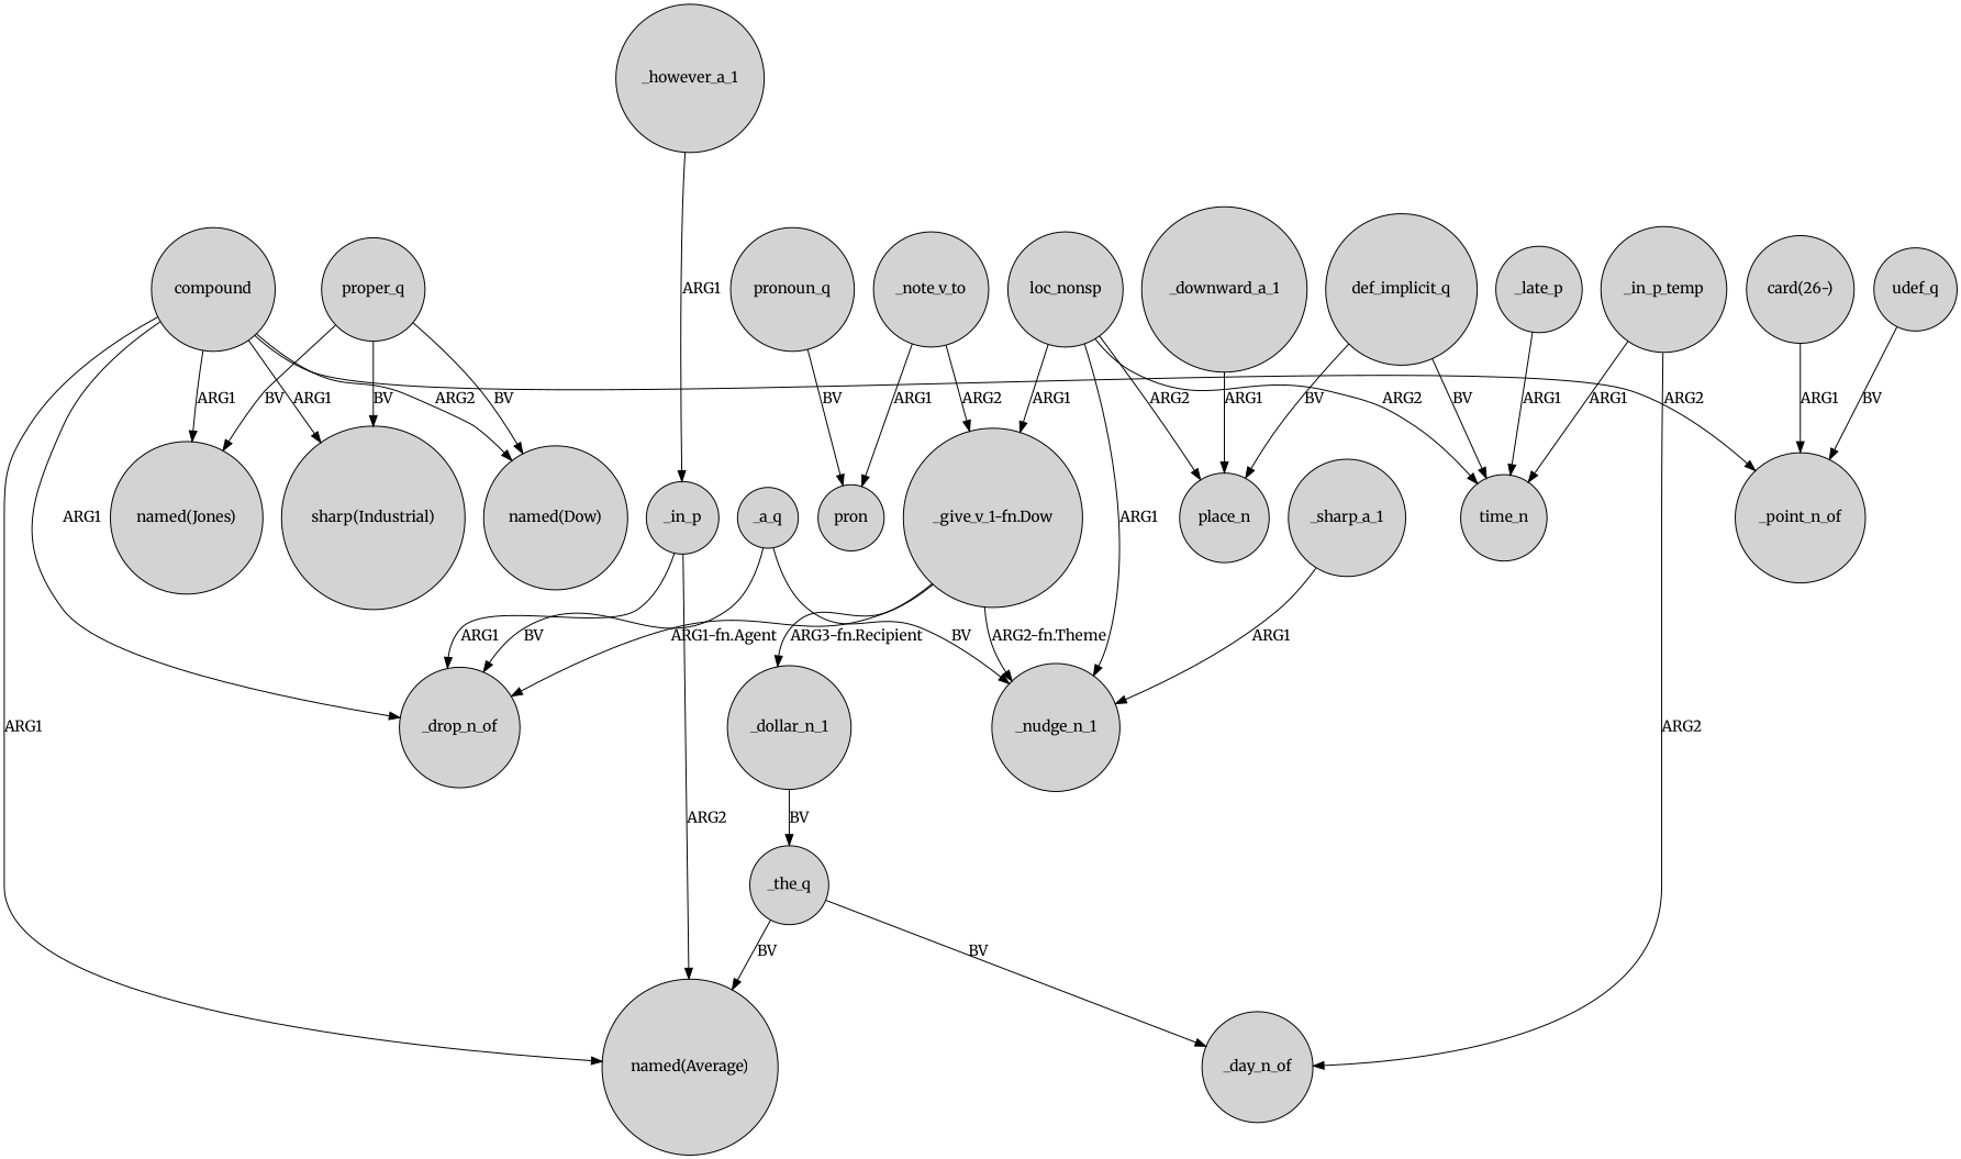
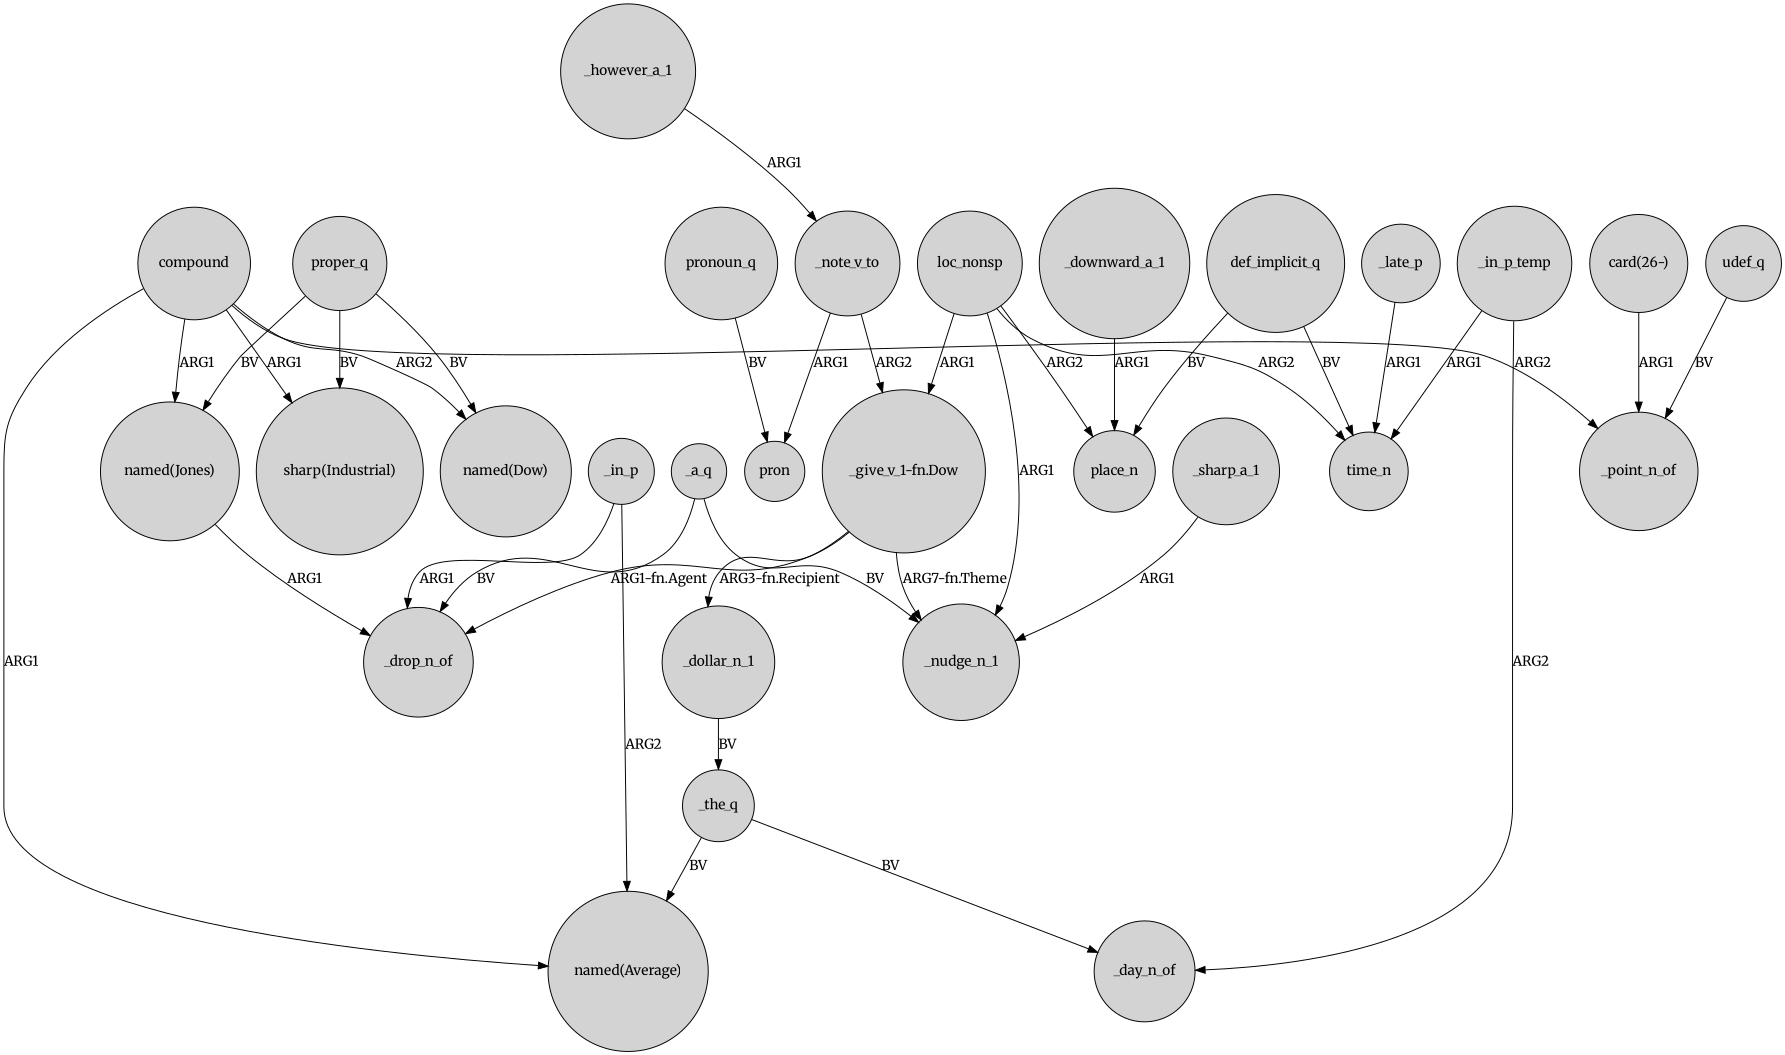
  digraph {
    fontname=Merriweather
    node [fontname=Merriweather shape=circle style=filled]
    edge [fontname=Merriweather]
    n1 [label="sharp(Industrial)"]
    compound
    "named(Dow)"
    _drop_n_of
    "named(Average)"
    _point_n_of
    "named(Jones)"
    _late_p
    time_n
    _however_a_1
    _note_v_to
    pron
    n13 [label="_give_v_1-fn.Dow"]
    _dollar_n_1
    _nudge_n_1
    _in_p
    _the_q
    _day_n_of
    proper_q
    _a_q
    def_implicit_q
    place_n
    "card(26-)"
    loc_nonsp
    pronoun_q
    _in_p_temp
    _sharp_a_1
    _downward_a_1
    udef_q
    compound -> n1 [label=ARG1]
    compound -> "named(Dow)" [label=ARG2]
-   compound -> _drop_n_of [label=ARG1]
+   "named(Jones)" -> _drop_n_of [label=ARG1]
    compound -> "named(Average)" [label=ARG1]
    compound -> _point_n_of [label=ARG2]
    compound -> "named(Jones)" [label=ARG1]
    _late_p -> time_n [label=ARG1]
-   _however_a_1 -> _in_p [label=ARG1]
+   _however_a_1 -> _note_v_to [label=ARG1]
    _note_v_to -> pron [label=ARG1]
    _note_v_to -> n13 [label=ARG2]
    n13 -> _drop_n_of [label="ARG1-fn.Agent"]
    n13 -> _dollar_n_1 [label="ARG3-fn.Recipient"]
-   n13 -> _nudge_n_1 [label="ARG2-fn.Theme"]
+   n13 -> _nudge_n_1 [label="ARG7-fn.Theme"]
    _dollar_n_1 -> _the_q [label=BV]
    _in_p -> _drop_n_of [label=ARG1]
    _in_p -> "named(Average)" [label=ARG2]
    _the_q -> "named(Average)" [label=BV]
    _the_q -> _day_n_of [label=BV]
    proper_q -> n1 [label=BV]
    proper_q -> "named(Dow)" [label=BV]
    proper_q -> "named(Jones)" [label=BV]
    _a_q -> _drop_n_of [label=BV]
    _a_q -> _nudge_n_1 [label=BV]
    def_implicit_q -> time_n [label=BV]
    def_implicit_q -> place_n [label=BV]
    "card(26-)" -> _point_n_of [label=ARG1]
    loc_nonsp -> time_n [label=ARG2]
    loc_nonsp -> n13 [label=ARG1]
    loc_nonsp -> _nudge_n_1 [label=ARG1]
    loc_nonsp -> place_n [label=ARG2]
    pronoun_q -> pron [label=BV]
    _in_p_temp -> time_n [label=ARG1]
    _in_p_temp -> _day_n_of [label=ARG2]
    _sharp_a_1 -> _nudge_n_1 [label=ARG1]
    _downward_a_1 -> place_n [label=ARG1]
    udef_q -> _point_n_of [label=BV]
  }
